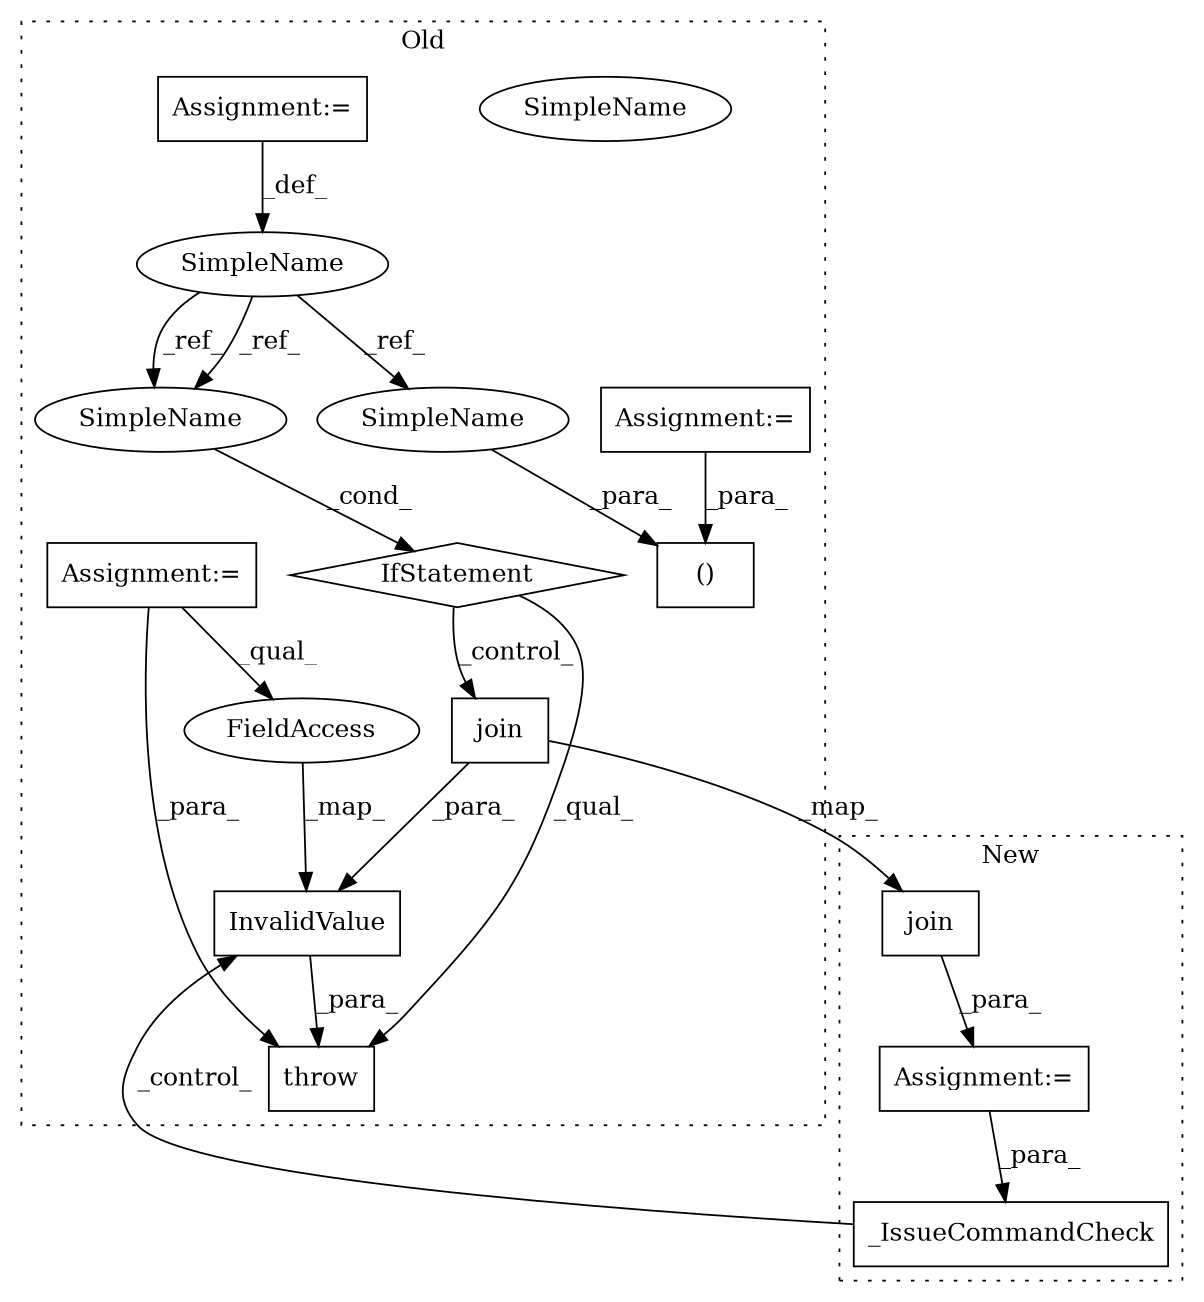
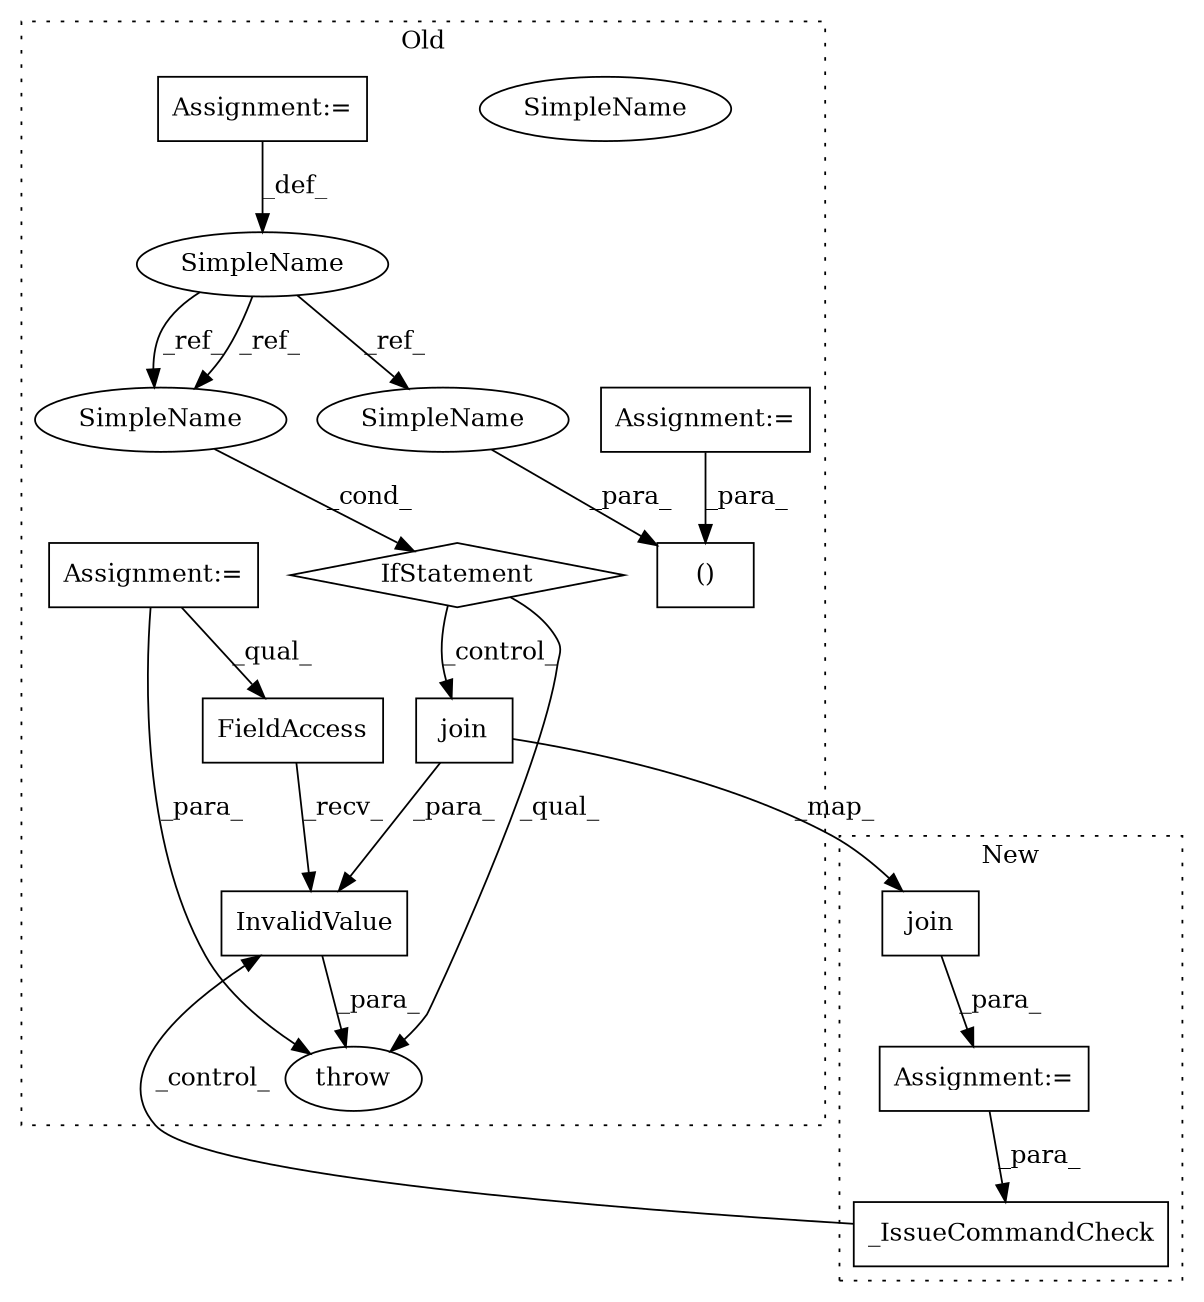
  digraph {
    node [a=32 l=6 s=5349 shape=box]
    n1 [l="13,1" label=InvalidValue s="5600,5746"]
    n2 [a=42 label=SimpleName shape=ellipse]
-   n3 [a=53 label=throw s=5580]
+   n3 [a=53 label=throw s=5580 shape=ellipse]
    n4 [a=106 l=39 label="()" s=5502]
-   n5 [a=22 l=13 label=FieldAccess s=5586 shape=ellipse]
+   n5 [a=22 l=13 label=FieldAccess s=5586]
    n6 [a=25 l="4,2" label=IfStatement s="5560,5570" shape=diamond]
    n7 [l="12,2" label=join s="5617,5744"]
    n8 [a=42 label=SimpleName s=5564 shape=ellipse]
    n9 [a=7 l=1 label="Assignment:=" s=5384]
    n10 [a=7 label="Assignment:="]
    n11 [a=7 label="Assignment:=" s=5368]
    n12 [a=42 label=SimpleName s=5564 shape=ellipse]
    n13 [a=42 label=SimpleName s=5521 shape=ellipse]
    n14 [l="19,1" label=_IssueCommandCheck s="5596,5622"]
    n15 [l="10,2" label=join s="5458,5583"]
    n16 [a=7 l=1 label="Assignment:=" s=5453]
    subgraph cluster_1 {
      label=Old
      style=dotted
      n1
      n2
      n3
      n4
      n5
      n6
      n7
      n8
      n9
      n10
      n11
      n12
      n13
    }
    subgraph cluster_2 {
      label=New
      style=dotted
      n14
      n15
      n16
    }
    n1 -> n3 [label=_para_]
    n2 -> n12 [label=_ref_]
    n2 -> n12 [label=_ref_]
    n2 -> n13 [label=_ref_]
-   n5 -> n1 [label=_map_]
+   n5 -> n1 [label=_recv_]
    n6 -> n3 [label=_qual_]
    n6 -> n7 [label=_control_]
    n7 -> n1 [label=_para_]
    n7 -> n15 [label=_map_]
    n9 -> n4 [label=_para_]
    n10 -> n2 [label=_def_]
    n11 -> n3 [label=_para_]
    n11 -> n5 [label=_qual_]
    n12 -> n6 [label=_cond_]
    n13 -> n4 [label=_para_]
    n14 -> n1 [label=_control_]
    n15 -> n16 [label=_para_]
    n16 -> n14 [label=_para_]
  }
